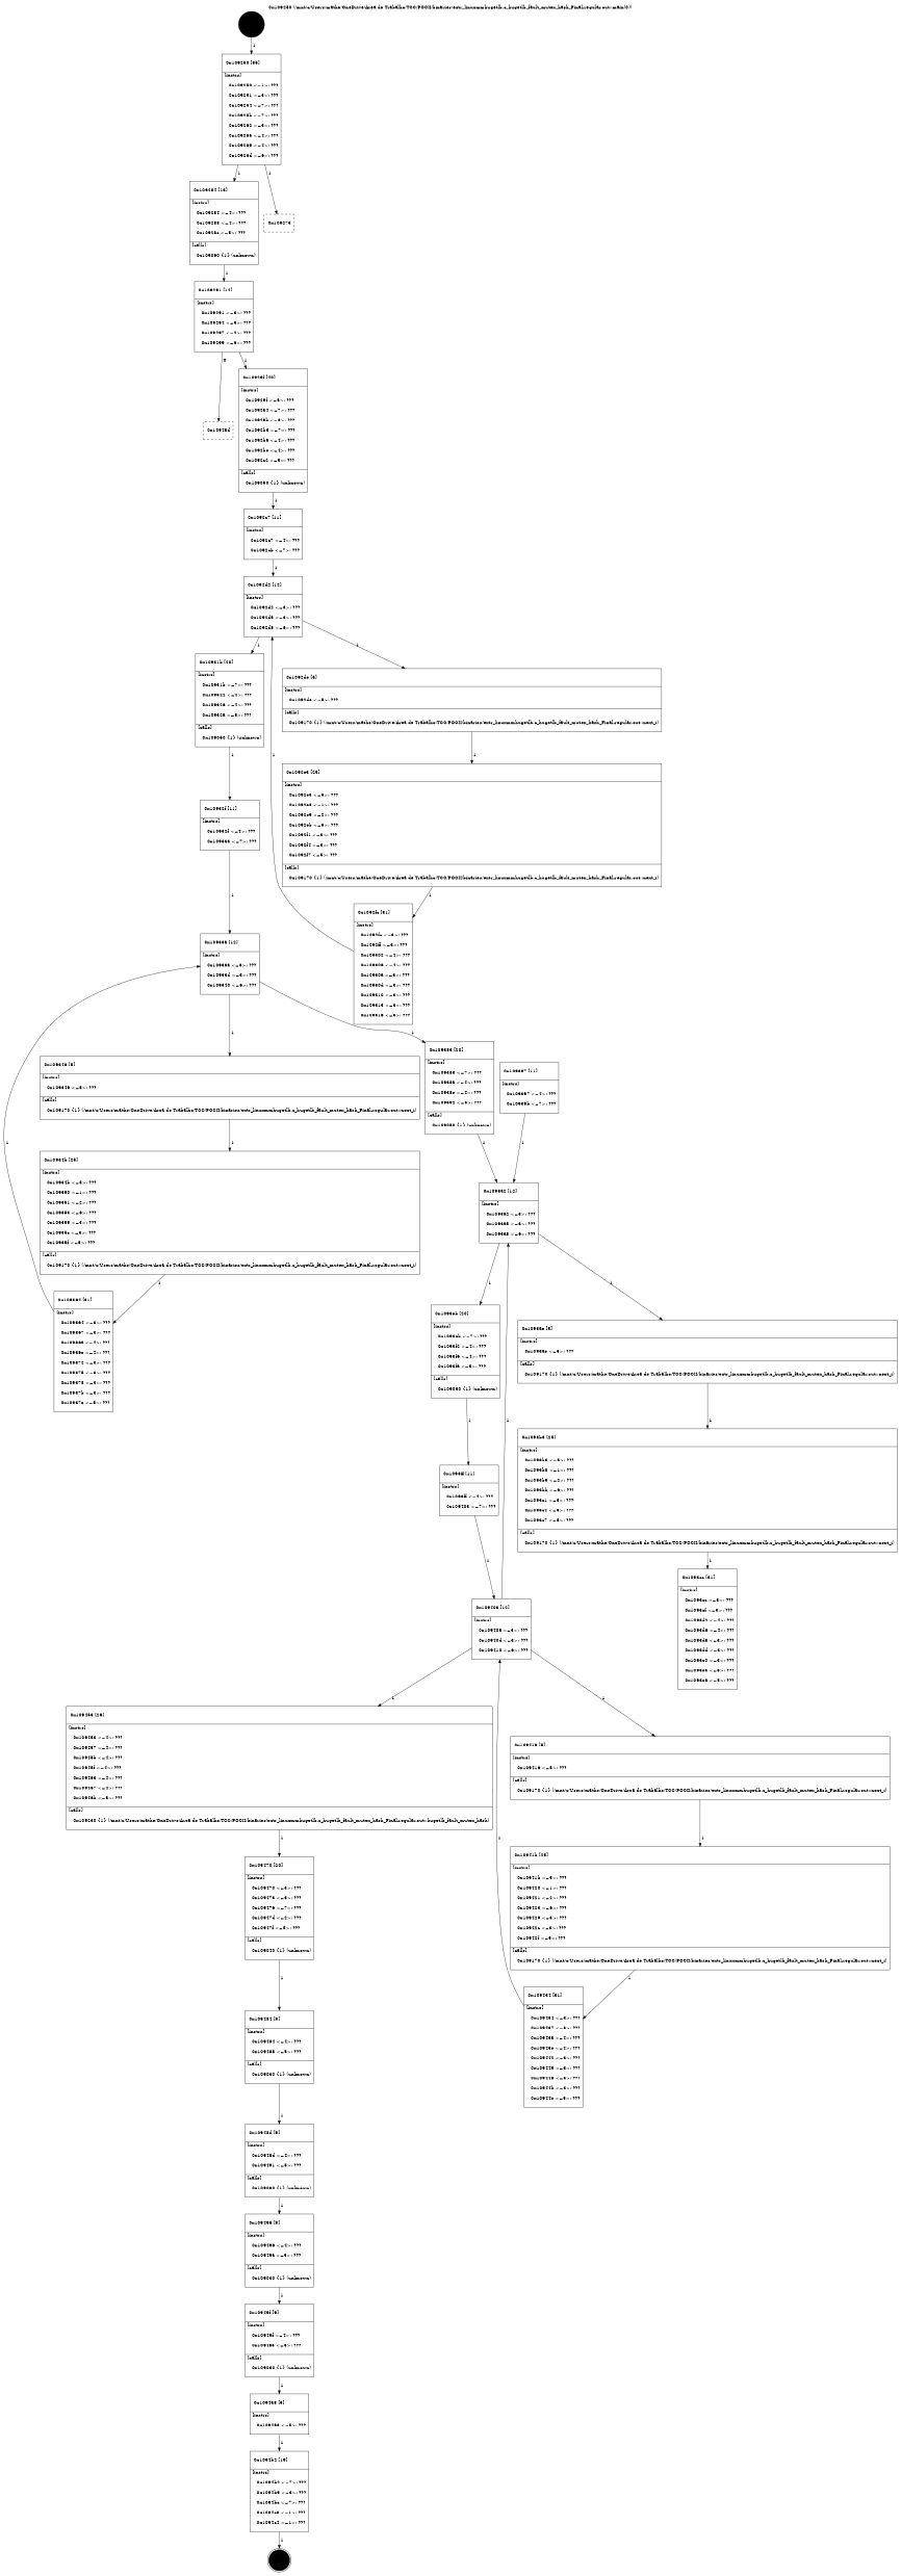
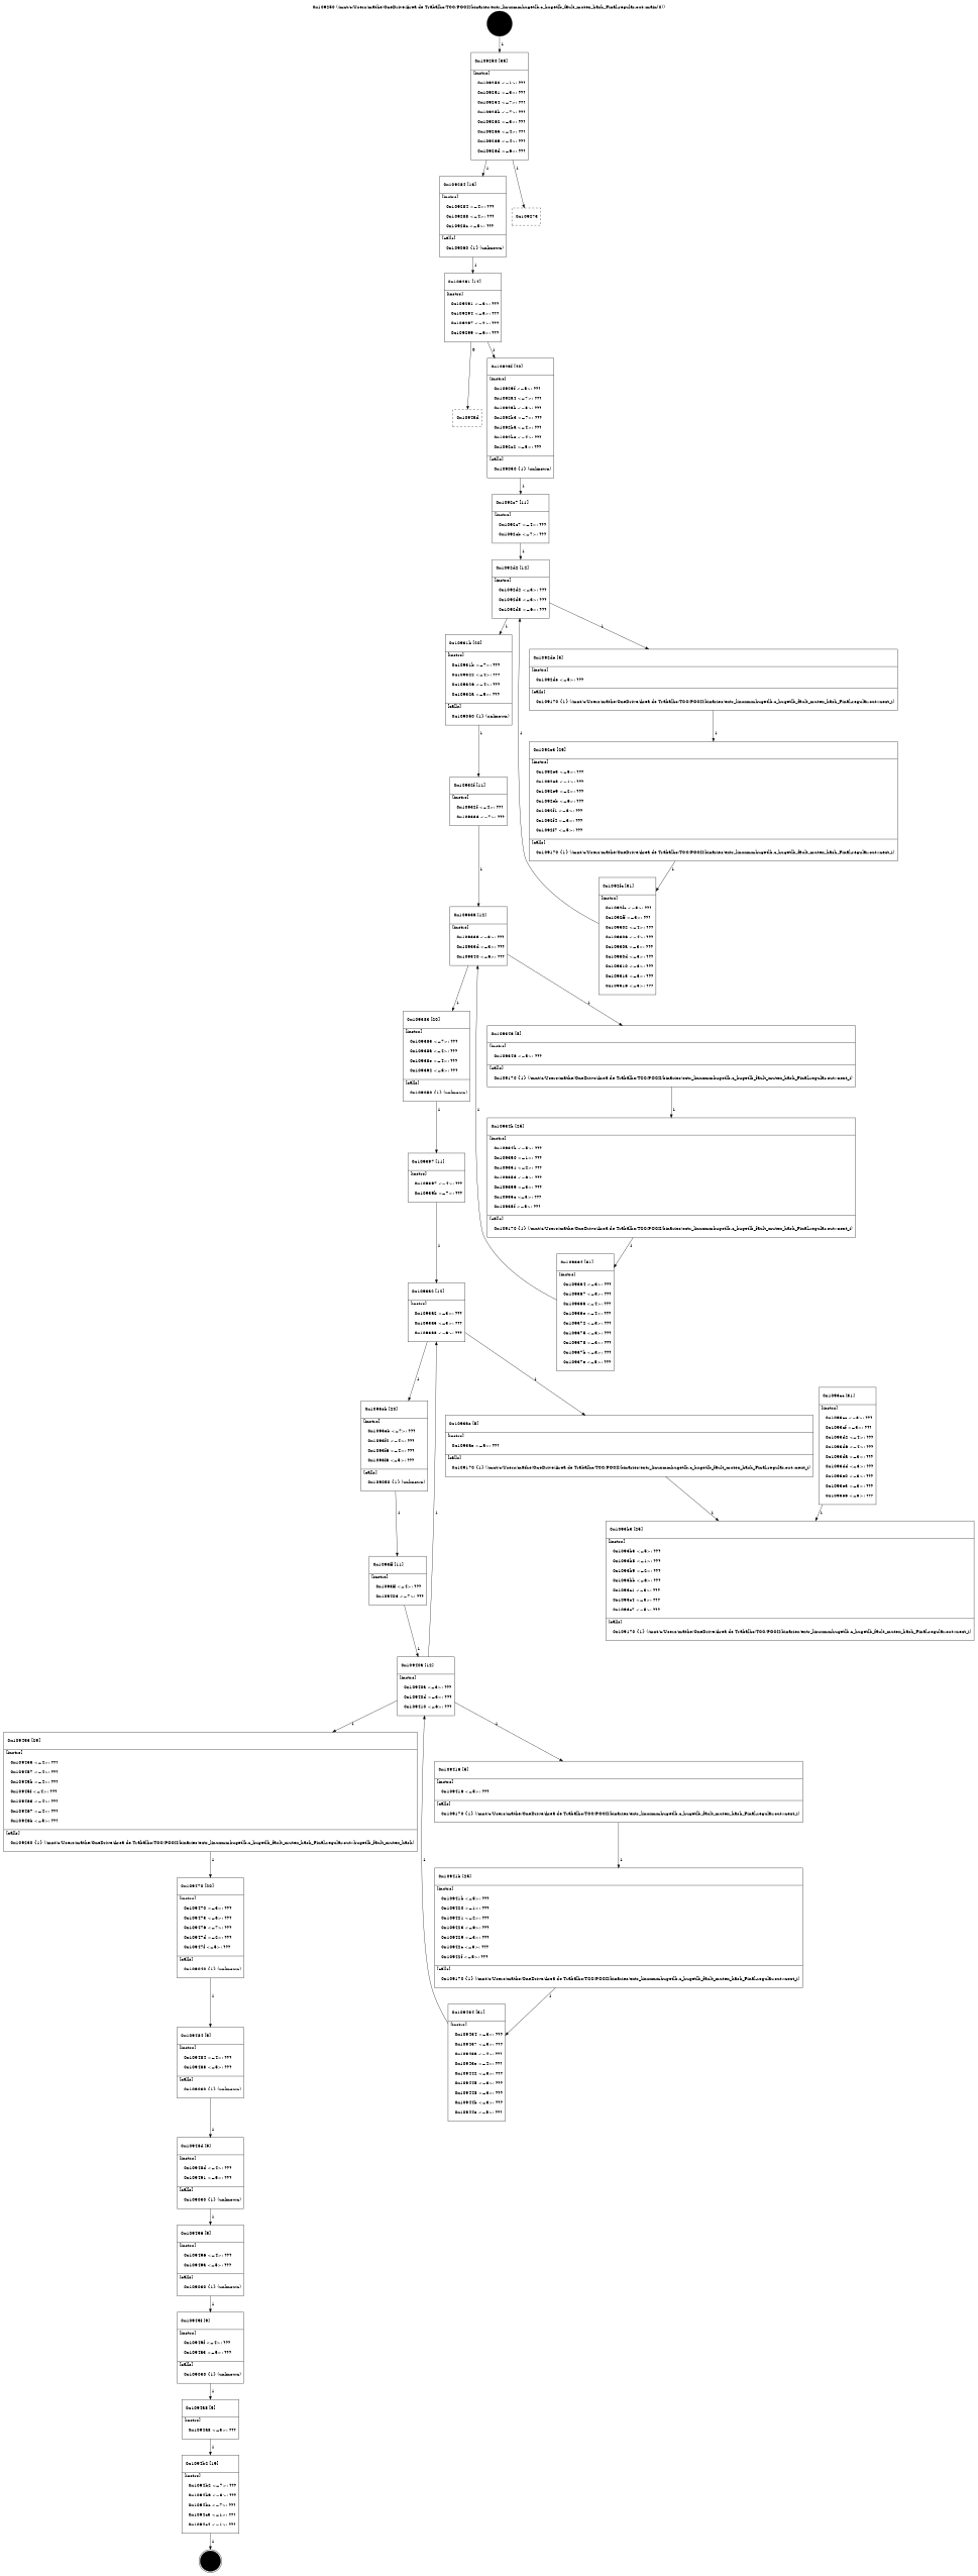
  digraph {
    label="0x109250 (/mnt/c/Users/mathe/OneDrive/Área de Trabalho/TCC/POCII/binaries/extr_linuxmmhugetlb.c_hugetlb_fault_mutex_hash_Final-regular.out::main(0))"
    labelloc=t
    node [shape=record]
    Entry [fillcolor=black height=0.3 shape=circle style=filled width=0.3]
    n2 [label="{\n     0x109250 [35]\l\n     | [instrs]\l\n     &nbsp;&nbsp;0x109250 \<+1\>: ???\l\n     &nbsp;&nbsp;0x109251 \<+3\>: ???\l\n     &nbsp;&nbsp;0x109254 \<+7\>: ???\l\n     &nbsp;&nbsp;0x10925b \<+7\>: ???\l\n     &nbsp;&nbsp;0x109262 \<+3\>: ???\l\n     &nbsp;&nbsp;0x109265 \<+4\>: ???\l\n     &nbsp;&nbsp;0x109269 \<+4\>: ???\l\n     &nbsp;&nbsp;0x10926d \<+6\>: ???\l\n  }"]
    n3 [label="{\n     0x109284 [13]\l\n     | [instrs]\l\n     &nbsp;&nbsp;0x109284 \<+4\>: ???\l\n     &nbsp;&nbsp;0x109288 \<+4\>: ???\l\n     &nbsp;&nbsp;0x10928c \<+5\>: ???\l\n     | [calls]\l\n     &nbsp;&nbsp;0x109060 \{1\} (unknown)\l\n  }"]
    n4 [label="{\n     0x109273\l\n  }" style=dashed]
    n5 [label="{\n     0x109291 [14]\l\n     | [instrs]\l\n     &nbsp;&nbsp;0x109291 \<+3\>: ???\l\n     &nbsp;&nbsp;0x109294 \<+3\>: ???\l\n     &nbsp;&nbsp;0x109297 \<+2\>: ???\l\n     &nbsp;&nbsp;0x109299 \<+6\>: ???\l\n  }"]
    n6 [label="{\n     0x1094ad\l\n  }" style=dashed]
    n7 [label="{\n     0x10929f [40]\l\n     | [instrs]\l\n     &nbsp;&nbsp;0x10929f \<+5\>: ???\l\n     &nbsp;&nbsp;0x1092a4 \<+7\>: ???\l\n     &nbsp;&nbsp;0x1092ab \<+8\>: ???\l\n     &nbsp;&nbsp;0x1092b3 \<+7\>: ???\l\n     &nbsp;&nbsp;0x1092ba \<+4\>: ???\l\n     &nbsp;&nbsp;0x1092be \<+4\>: ???\l\n     &nbsp;&nbsp;0x1092c2 \<+5\>: ???\l\n     | [calls]\l\n     &nbsp;&nbsp;0x109050 \{1\} (unknown)\l\n  }"]
    n8 [label="{\n     0x1092c7 [11]\l\n     | [instrs]\l\n     &nbsp;&nbsp;0x1092c7 \<+4\>: ???\l\n     &nbsp;&nbsp;0x1092cb \<+7\>: ???\l\n  }"]
    n9 [label="{\n     0x1092d2 [12]\l\n     | [instrs]\l\n     &nbsp;&nbsp;0x1092d2 \<+3\>: ???\l\n     &nbsp;&nbsp;0x1092d5 \<+3\>: ???\l\n     &nbsp;&nbsp;0x1092d8 \<+6\>: ???\l\n  }"]
    Exit [fillcolor=black height=0.3 peripheries=2 shape=circle style=filled width=0.3]
    n11 [label="{\n     0x10931b [20]\l\n     | [instrs]\l\n     &nbsp;&nbsp;0x10931b \<+7\>: ???\l\n     &nbsp;&nbsp;0x109322 \<+4\>: ???\l\n     &nbsp;&nbsp;0x109326 \<+4\>: ???\l\n     &nbsp;&nbsp;0x10932a \<+5\>: ???\l\n     | [calls]\l\n     &nbsp;&nbsp;0x109050 \{1\} (unknown)\l\n  }"]
    n12 [label="{\n     0x1092de [5]\l\n     | [instrs]\l\n     &nbsp;&nbsp;0x1092de \<+5\>: ???\l\n     | [calls]\l\n     &nbsp;&nbsp;0x109170 \{1\} (/mnt/c/Users/mathe/OneDrive/Área de Trabalho/TCC/POCII/binaries/extr_linuxmmhugetlb.c_hugetlb_fault_mutex_hash_Final-regular.out::next_i)\l\n  }"]
    n13 [label="{\n     0x10932f [11]\l\n     | [instrs]\l\n     &nbsp;&nbsp;0x10932f \<+4\>: ???\l\n     &nbsp;&nbsp;0x109333 \<+7\>: ???\l\n  }"]
    n14 [label="{\n     0x1092e3 [25]\l\n     | [instrs]\l\n     &nbsp;&nbsp;0x1092e3 \<+5\>: ???\l\n     &nbsp;&nbsp;0x1092e8 \<+1\>: ???\l\n     &nbsp;&nbsp;0x1092e9 \<+2\>: ???\l\n     &nbsp;&nbsp;0x1092eb \<+6\>: ???\l\n     &nbsp;&nbsp;0x1092f1 \<+3\>: ???\l\n     &nbsp;&nbsp;0x1092f4 \<+3\>: ???\l\n     &nbsp;&nbsp;0x1092f7 \<+5\>: ???\l\n     | [calls]\l\n     &nbsp;&nbsp;0x109170 \{1\} (/mnt/c/Users/mathe/OneDrive/Área de Trabalho/TCC/POCII/binaries/extr_linuxmmhugetlb.c_hugetlb_fault_mutex_hash_Final-regular.out::next_i)\l\n  }"]
    n15 [label="{\n     0x10933a [12]\l\n     | [instrs]\l\n     &nbsp;&nbsp;0x10933a \<+3\>: ???\l\n     &nbsp;&nbsp;0x10933d \<+3\>: ???\l\n     &nbsp;&nbsp;0x109340 \<+6\>: ???\l\n  }"]
    n16 [label="{\n     0x1092fc [31]\l\n     | [instrs]\l\n     &nbsp;&nbsp;0x1092fc \<+3\>: ???\l\n     &nbsp;&nbsp;0x1092ff \<+3\>: ???\l\n     &nbsp;&nbsp;0x109302 \<+4\>: ???\l\n     &nbsp;&nbsp;0x109306 \<+4\>: ???\l\n     &nbsp;&nbsp;0x10930a \<+3\>: ???\l\n     &nbsp;&nbsp;0x10930d \<+3\>: ???\l\n     &nbsp;&nbsp;0x109310 \<+3\>: ???\l\n     &nbsp;&nbsp;0x109313 \<+3\>: ???\l\n     &nbsp;&nbsp;0x109316 \<+5\>: ???\l\n  }"]
    n17 [label="{\n     0x109383 [20]\l\n     | [instrs]\l\n     &nbsp;&nbsp;0x109383 \<+7\>: ???\l\n     &nbsp;&nbsp;0x10938a \<+4\>: ???\l\n     &nbsp;&nbsp;0x10938e \<+4\>: ???\l\n     &nbsp;&nbsp;0x109392 \<+5\>: ???\l\n     | [calls]\l\n     &nbsp;&nbsp;0x109050 \{1\} (unknown)\l\n  }"]
    n18 [label="{\n     0x109346 [5]\l\n     | [instrs]\l\n     &nbsp;&nbsp;0x109346 \<+5\>: ???\l\n     | [calls]\l\n     &nbsp;&nbsp;0x109170 \{1\} (/mnt/c/Users/mathe/OneDrive/Área de Trabalho/TCC/POCII/binaries/extr_linuxmmhugetlb.c_hugetlb_fault_mutex_hash_Final-regular.out::next_i)\l\n  }"]
    n19 [label="{\n     0x109397 [11]\l\n     | [instrs]\l\n     &nbsp;&nbsp;0x109397 \<+4\>: ???\l\n     &nbsp;&nbsp;0x10939b \<+7\>: ???\l\n  }"]
    n20 [label="{\n     0x10934b [25]\l\n     | [instrs]\l\n     &nbsp;&nbsp;0x10934b \<+5\>: ???\l\n     &nbsp;&nbsp;0x109350 \<+1\>: ???\l\n     &nbsp;&nbsp;0x109351 \<+2\>: ???\l\n     &nbsp;&nbsp;0x109353 \<+6\>: ???\l\n     &nbsp;&nbsp;0x109359 \<+3\>: ???\l\n     &nbsp;&nbsp;0x10935c \<+3\>: ???\l\n     &nbsp;&nbsp;0x10935f \<+5\>: ???\l\n     | [calls]\l\n     &nbsp;&nbsp;0x109170 \{1\} (/mnt/c/Users/mathe/OneDrive/Área de Trabalho/TCC/POCII/binaries/extr_linuxmmhugetlb.c_hugetlb_fault_mutex_hash_Final-regular.out::next_i)\l\n  }"]
    n21 [label="{\n     0x1093a2 [12]\l\n     | [instrs]\l\n     &nbsp;&nbsp;0x1093a2 \<+3\>: ???\l\n     &nbsp;&nbsp;0x1093a5 \<+3\>: ???\l\n     &nbsp;&nbsp;0x1093a8 \<+6\>: ???\l\n  }"]
    n22 [label="{\n     0x109364 [31]\l\n     | [instrs]\l\n     &nbsp;&nbsp;0x109364 \<+3\>: ???\l\n     &nbsp;&nbsp;0x109367 \<+3\>: ???\l\n     &nbsp;&nbsp;0x10936a \<+4\>: ???\l\n     &nbsp;&nbsp;0x10936e \<+4\>: ???\l\n     &nbsp;&nbsp;0x109372 \<+3\>: ???\l\n     &nbsp;&nbsp;0x109375 \<+3\>: ???\l\n     &nbsp;&nbsp;0x109378 \<+3\>: ???\l\n     &nbsp;&nbsp;0x10937b \<+3\>: ???\l\n     &nbsp;&nbsp;0x10937e \<+5\>: ???\l\n  }"]
    n23 [label="{\n     0x1093eb [20]\l\n     | [instrs]\l\n     &nbsp;&nbsp;0x1093eb \<+7\>: ???\l\n     &nbsp;&nbsp;0x1093f2 \<+4\>: ???\l\n     &nbsp;&nbsp;0x1093f6 \<+4\>: ???\l\n     &nbsp;&nbsp;0x1093fa \<+5\>: ???\l\n     | [calls]\l\n     &nbsp;&nbsp;0x109050 \{1\} (unknown)\l\n  }"]
    n24 [label="{\n     0x1093ae [5]\l\n     | [instrs]\l\n     &nbsp;&nbsp;0x1093ae \<+5\>: ???\l\n     | [calls]\l\n     &nbsp;&nbsp;0x109170 \{1\} (/mnt/c/Users/mathe/OneDrive/Área de Trabalho/TCC/POCII/binaries/extr_linuxmmhugetlb.c_hugetlb_fault_mutex_hash_Final-regular.out::next_i)\l\n  }"]
    n25 [label="{\n     0x1093ff [11]\l\n     | [instrs]\l\n     &nbsp;&nbsp;0x1093ff \<+4\>: ???\l\n     &nbsp;&nbsp;0x109403 \<+7\>: ???\l\n  }"]
    n26 [label="{\n     0x1093b3 [25]\l\n     | [instrs]\l\n     &nbsp;&nbsp;0x1093b3 \<+5\>: ???\l\n     &nbsp;&nbsp;0x1093b8 \<+1\>: ???\l\n     &nbsp;&nbsp;0x1093b9 \<+2\>: ???\l\n     &nbsp;&nbsp;0x1093bb \<+6\>: ???\l\n     &nbsp;&nbsp;0x1093c1 \<+3\>: ???\l\n     &nbsp;&nbsp;0x1093c4 \<+3\>: ???\l\n     &nbsp;&nbsp;0x1093c7 \<+5\>: ???\l\n     | [calls]\l\n     &nbsp;&nbsp;0x109170 \{1\} (/mnt/c/Users/mathe/OneDrive/Área de Trabalho/TCC/POCII/binaries/extr_linuxmmhugetlb.c_hugetlb_fault_mutex_hash_Final-regular.out::next_i)\l\n  }"]
    n27 [label="{\n     0x10940a [12]\l\n     | [instrs]\l\n     &nbsp;&nbsp;0x10940a \<+3\>: ???\l\n     &nbsp;&nbsp;0x10940d \<+3\>: ???\l\n     &nbsp;&nbsp;0x109410 \<+6\>: ???\l\n  }"]
    n28 [label="{\n     0x1093cc [31]\l\n     | [instrs]\l\n     &nbsp;&nbsp;0x1093cc \<+3\>: ???\l\n     &nbsp;&nbsp;0x1093cf \<+3\>: ???\l\n     &nbsp;&nbsp;0x1093d2 \<+4\>: ???\l\n     &nbsp;&nbsp;0x1093d6 \<+4\>: ???\l\n     &nbsp;&nbsp;0x1093da \<+3\>: ???\l\n     &nbsp;&nbsp;0x1093dd \<+3\>: ???\l\n     &nbsp;&nbsp;0x1093e0 \<+3\>: ???\l\n     &nbsp;&nbsp;0x1093e3 \<+3\>: ???\l\n     &nbsp;&nbsp;0x1093e6 \<+5\>: ???\l\n  }"]
    n29 [label="{\n     0x109453 [29]\l\n     | [instrs]\l\n     &nbsp;&nbsp;0x109453 \<+4\>: ???\l\n     &nbsp;&nbsp;0x109457 \<+4\>: ???\l\n     &nbsp;&nbsp;0x10945b \<+4\>: ???\l\n     &nbsp;&nbsp;0x10945f \<+4\>: ???\l\n     &nbsp;&nbsp;0x109463 \<+4\>: ???\l\n     &nbsp;&nbsp;0x109467 \<+4\>: ???\l\n     &nbsp;&nbsp;0x10946b \<+5\>: ???\l\n     | [calls]\l\n     &nbsp;&nbsp;0x109230 \{1\} (/mnt/c/Users/mathe/OneDrive/Área de Trabalho/TCC/POCII/binaries/extr_linuxmmhugetlb.c_hugetlb_fault_mutex_hash_Final-regular.out::hugetlb_fault_mutex_hash)\l\n  }"]
    n30 [label="{\n     0x109416 [5]\l\n     | [instrs]\l\n     &nbsp;&nbsp;0x109416 \<+5\>: ???\l\n     | [calls]\l\n     &nbsp;&nbsp;0x109170 \{1\} (/mnt/c/Users/mathe/OneDrive/Área de Trabalho/TCC/POCII/binaries/extr_linuxmmhugetlb.c_hugetlb_fault_mutex_hash_Final-regular.out::next_i)\l\n  }"]
    n31 [label="{\n     0x109470 [20]\l\n     | [instrs]\l\n     &nbsp;&nbsp;0x109470 \<+3\>: ???\l\n     &nbsp;&nbsp;0x109473 \<+3\>: ???\l\n     &nbsp;&nbsp;0x109476 \<+7\>: ???\l\n     &nbsp;&nbsp;0x10947d \<+2\>: ???\l\n     &nbsp;&nbsp;0x10947f \<+5\>: ???\l\n     | [calls]\l\n     &nbsp;&nbsp;0x109040 \{1\} (unknown)\l\n  }"]
    n32 [label="{\n     0x10941b [25]\l\n     | [instrs]\l\n     &nbsp;&nbsp;0x10941b \<+5\>: ???\l\n     &nbsp;&nbsp;0x109420 \<+1\>: ???\l\n     &nbsp;&nbsp;0x109421 \<+2\>: ???\l\n     &nbsp;&nbsp;0x109423 \<+6\>: ???\l\n     &nbsp;&nbsp;0x109429 \<+3\>: ???\l\n     &nbsp;&nbsp;0x10942c \<+3\>: ???\l\n     &nbsp;&nbsp;0x10942f \<+5\>: ???\l\n     | [calls]\l\n     &nbsp;&nbsp;0x109170 \{1\} (/mnt/c/Users/mathe/OneDrive/Área de Trabalho/TCC/POCII/binaries/extr_linuxmmhugetlb.c_hugetlb_fault_mutex_hash_Final-regular.out::next_i)\l\n  }"]
    n33 [label="{\n     0x109484 [9]\l\n     | [instrs]\l\n     &nbsp;&nbsp;0x109484 \<+4\>: ???\l\n     &nbsp;&nbsp;0x109488 \<+5\>: ???\l\n     | [calls]\l\n     &nbsp;&nbsp;0x109030 \{1\} (unknown)\l\n  }"]
    n34 [label="{\n     0x109434 [31]\l\n     | [instrs]\l\n     &nbsp;&nbsp;0x109434 \<+3\>: ???\l\n     &nbsp;&nbsp;0x109437 \<+3\>: ???\l\n     &nbsp;&nbsp;0x10943a \<+4\>: ???\l\n     &nbsp;&nbsp;0x10943e \<+4\>: ???\l\n     &nbsp;&nbsp;0x109442 \<+3\>: ???\l\n     &nbsp;&nbsp;0x109445 \<+3\>: ???\l\n     &nbsp;&nbsp;0x109448 \<+3\>: ???\l\n     &nbsp;&nbsp;0x10944b \<+3\>: ???\l\n     &nbsp;&nbsp;0x10944e \<+5\>: ???\l\n  }"]
    n35 [label="{\n     0x10948d [9]\l\n     | [instrs]\l\n     &nbsp;&nbsp;0x10948d \<+4\>: ???\l\n     &nbsp;&nbsp;0x109491 \<+5\>: ???\l\n     | [calls]\l\n     &nbsp;&nbsp;0x109030 \{1\} (unknown)\l\n  }"]
    n36 [label="{\n     0x109496 [9]\l\n     | [instrs]\l\n     &nbsp;&nbsp;0x109496 \<+4\>: ???\l\n     &nbsp;&nbsp;0x10949a \<+5\>: ???\l\n     | [calls]\l\n     &nbsp;&nbsp;0x109030 \{1\} (unknown)\l\n  }"]
    n37 [label="{\n     0x10949f [9]\l\n     | [instrs]\l\n     &nbsp;&nbsp;0x10949f \<+4\>: ???\l\n     &nbsp;&nbsp;0x1094a3 \<+5\>: ???\l\n     | [calls]\l\n     &nbsp;&nbsp;0x109030 \{1\} (unknown)\l\n  }"]
    n38 [label="{\n     0x1094a8 [5]\l\n     | [instrs]\l\n     &nbsp;&nbsp;0x1094a8 \<+5\>: ???\l\n  }"]
    n39 [label="{\n     0x1094b2 [19]\l\n     | [instrs]\l\n     &nbsp;&nbsp;0x1094b2 \<+7\>: ???\l\n     &nbsp;&nbsp;0x1094b9 \<+3\>: ???\l\n     &nbsp;&nbsp;0x1094bc \<+7\>: ???\l\n     &nbsp;&nbsp;0x1094c3 \<+1\>: ???\l\n     &nbsp;&nbsp;0x1094c4 \<+1\>: ???\l\n  }"]
    Entry -> n2 [label=" 1"]
    n2 -> n3 [label=" 1"]
    n2 -> n4 [label=" 1"]
    n3 -> n5 [label=" 1"]
    n5 -> n6 [label=" 0"]
    n5 -> n7 [label=" 1"]
    n7 -> n8 [label=" 1"]
    n8 -> n9 [label=" 1"]
    n9 -> n11 [label=" 1"]
    n9 -> n12 [label=" 1"]
    n11 -> n13 [label=" 1"]
    n12 -> n14 [label=" 1"]
    n13 -> n15 [label=" 1"]
    n14 -> n16 [label=" 1"]
    n15 -> n17 [label=" 1"]
    n15 -> n18 [label=" 1"]
    n16 -> n9 [label=" 1"]
-   n17 -> n21 [label=" 1"]
+   n17 -> n19 [label=" 1"]
    n18 -> n20 [label=" 1"]
    n19 -> n21 [label=" 1"]
    n20 -> n22 [label=" 1"]
    n21 -> n23 [label=" 1"]
    n21 -> n24 [label=" 1"]
    n22 -> n15 [label=" 1"]
    n23 -> n25 [label=" 1"]
    n24 -> n26 [label=" 1"]
    n25 -> n27 [label=" 1"]
-   n26 -> n28 [label=" 1"]
+   n28 -> n26 [label=" 1"]
    n27 -> n21 [label=" 1"]
    n27 -> n29 [label=" 1"]
    n27 -> n30 [label=" 1"]
    n29 -> n31 [label=" 1"]
    n30 -> n32 [label=" 1"]
    n31 -> n33 [label=" 1"]
    n32 -> n34 [label=" 1"]
    n33 -> n35 [label=" 1"]
    n34 -> n27 [label=" 1"]
    n35 -> n36 [label=" 1"]
    n36 -> n37 [label=" 1"]
    n37 -> n38 [label=" 1"]
    n38 -> n39 [label=" 1"]
    n39 -> Exit [label=" 1"]
  }
